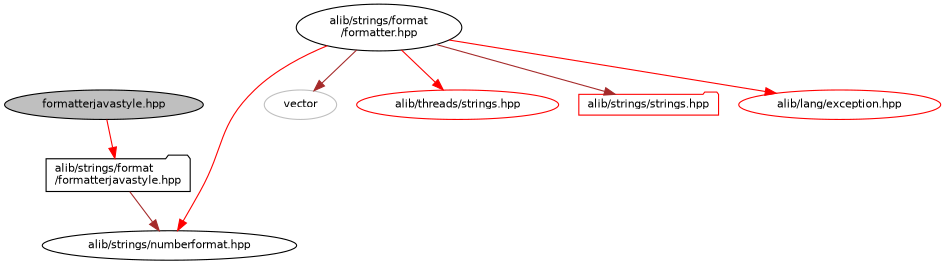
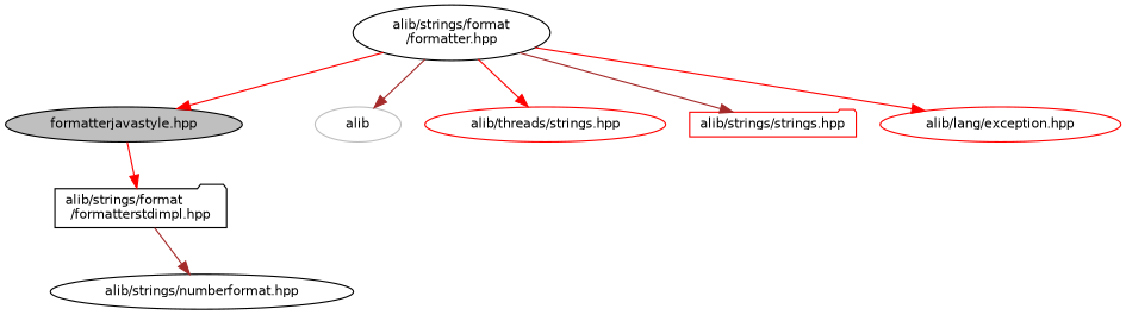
  digraph {
    node [color=black fillcolor=white fontname=Helvetica fontsize=10 shape=ellipse style=filled]
    edge [color=red fontname=Helvetica fontsize=10 labelfontname=Helvetica labelfontsize=10 style=solid]
    n1 [fillcolor=grey75 fontcolor=black height=0.2 label="formatterjavastyle.hpp" width=0.4]
-   n2 [height=0.2 label="alib/strings/format\l/formatterjavastyle.hpp" shape=folder width=0.4]
+   n2 [height=0.2 label="alib/strings/format\l/formatterstdimpl.hpp" shape=folder width=0.4]
    n3 [height=0.2 label="alib/strings/numberformat.hpp" width=0.4]
    n4 [height=0.2 label="alib/strings/format\l/formatter.hpp" width=0.4]
-   n5 [color=grey75 height=0.2 label=vector width=0.4]
+   n5 [color=grey75 height=0.2 label=alib width=0.4]
    n6 [color=red height=0.2 label="alib/threads/strings.hpp" width=0.4]
    n7 [color=red height=0.2 label="alib/strings/strings.hpp" shape=folder width=0.4]
    n8 [color=red height=0.2 label="alib/lang/exception.hpp" width=0.4]
    n1 -> n2
    n2 -> n3 [color=brown]
-   n4 -> n3
+   n4 -> n1
    n4 -> n5 [color=brown]
    n4 -> n6
    n4 -> n7 [color=brown]
    n4 -> n8
  }
